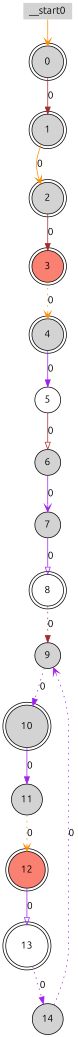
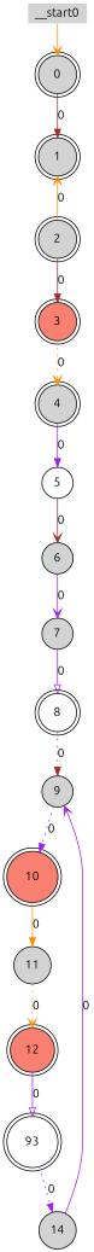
  digraph {
    fontname=Ubuntu
    node [fillcolor=lightgrey fontname=Ubuntu shape=doublecircle style=filled]
    edge [arrowhead=normal color=purple fontname=Ubuntu style=solid]
    n1 [label=0]
    n2 [label=1]
    n3 [label=2]
    n4 [fillcolor=salmon label=3]
    n5 [label=4]
    n6 [fillcolor=white label=5 shape=circle]
    n7 [label=6 shape=circle]
    n8 [label=7 shape=circle]
    n9 [fillcolor=white label=8]
    n10 [label=9 shape=circle]
-   n11 [label=10]
+   n11 [fillcolor=salmon label=10]
    n12 [label=11 shape=circle]
    n13 [fillcolor=salmon label=12]
-   n14 [fillcolor=white label=13]
+   n14 [fillcolor=white label=93]
    n15 [label=14 shape=circle]
    __start0 [height=0 shape=none width=0]
    n1 -> n2 [color=brown label=0]
-   n2 -> n3 [arrowhead=vee color=darkorange label=0]
+   n3 -> n2 [arrowhead=vee color=darkorange label=0]
    n3 -> n4 [color=brown label=0]
    n4 -> n5 [arrowhead=vee color=darkorange label=0 style=dotted]
    n5 -> n6 [label=0]
-   n6 -> n7 [arrowhead=onormal color=brown label=0]
+   n6 -> n7 [arrowhead=vee color=brown label=0]
    n7 -> n8 [arrowhead=vee label=0]
    n8 -> n9 [arrowhead=onormal label=0]
    n9 -> n10 [color=brown label=0 style=dotted]
    n10 -> n11 [label=0 style=dotted]
-   n11 -> n12 [label=0]
+   n11 -> n12 [color=darkorange label=0]
    n12 -> n13 [arrowhead=vee color=darkorange label=0 style=dotted]
    n13 -> n14 [arrowhead=onormal label=0]
    n14 -> n15 [label=0 style=dotted]
-   n15 -> n10 [arrowhead=vee label=0 style=dotted]
+   n15 -> n10 [arrowhead=vee label=0]
    __start0 -> n1 [arrowhead=vee color=darkorange]
  }
